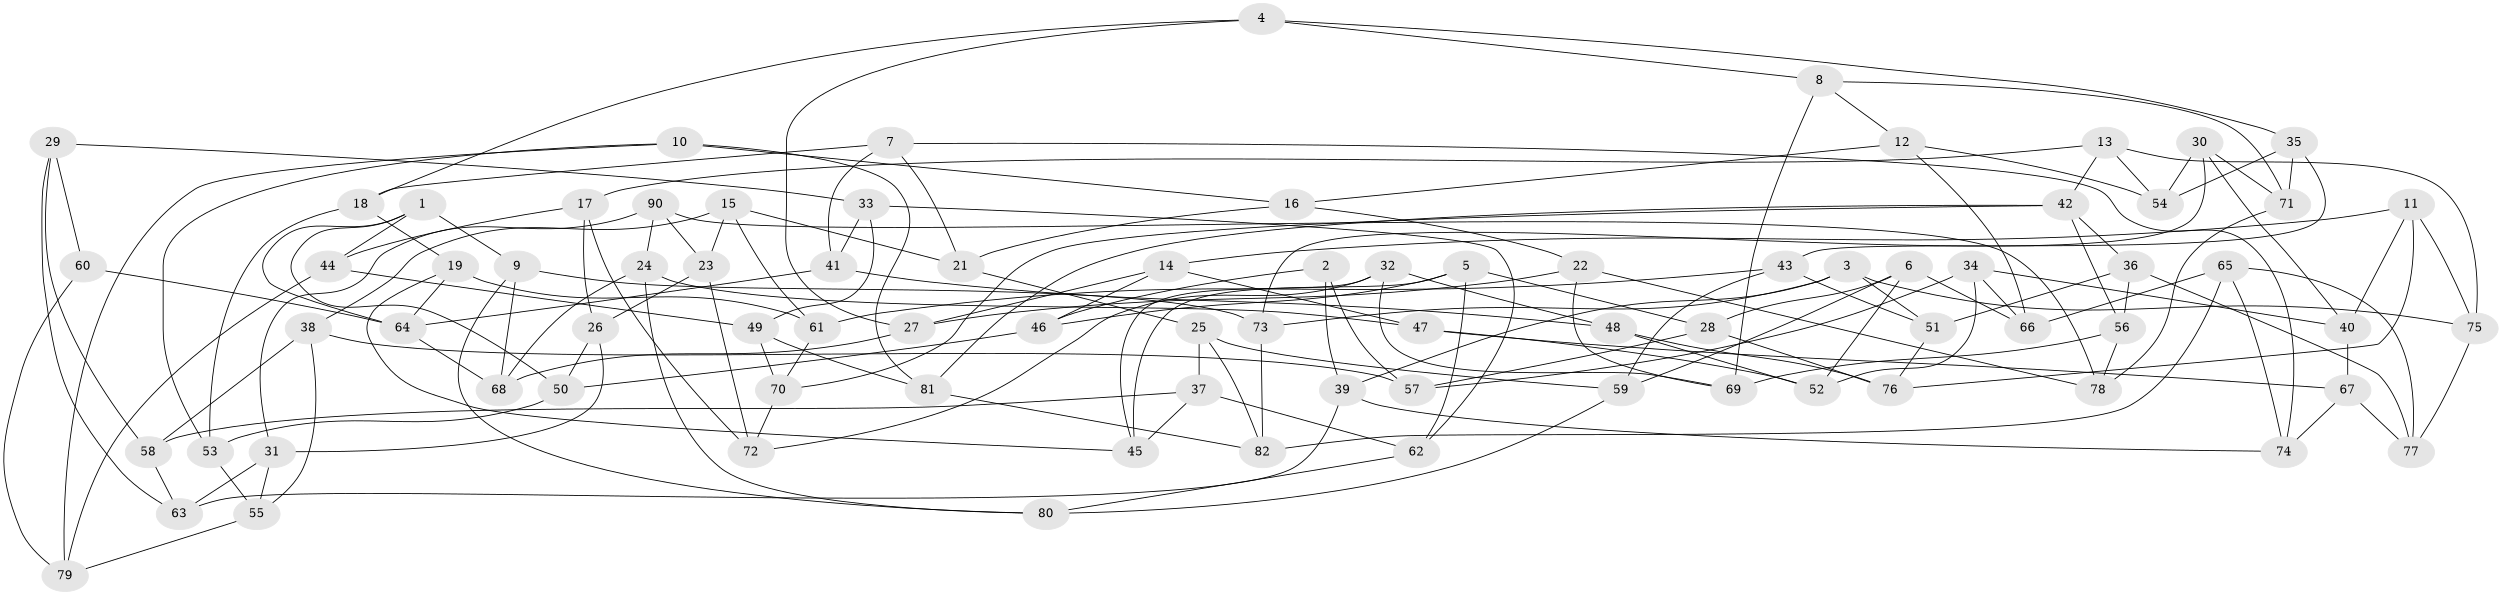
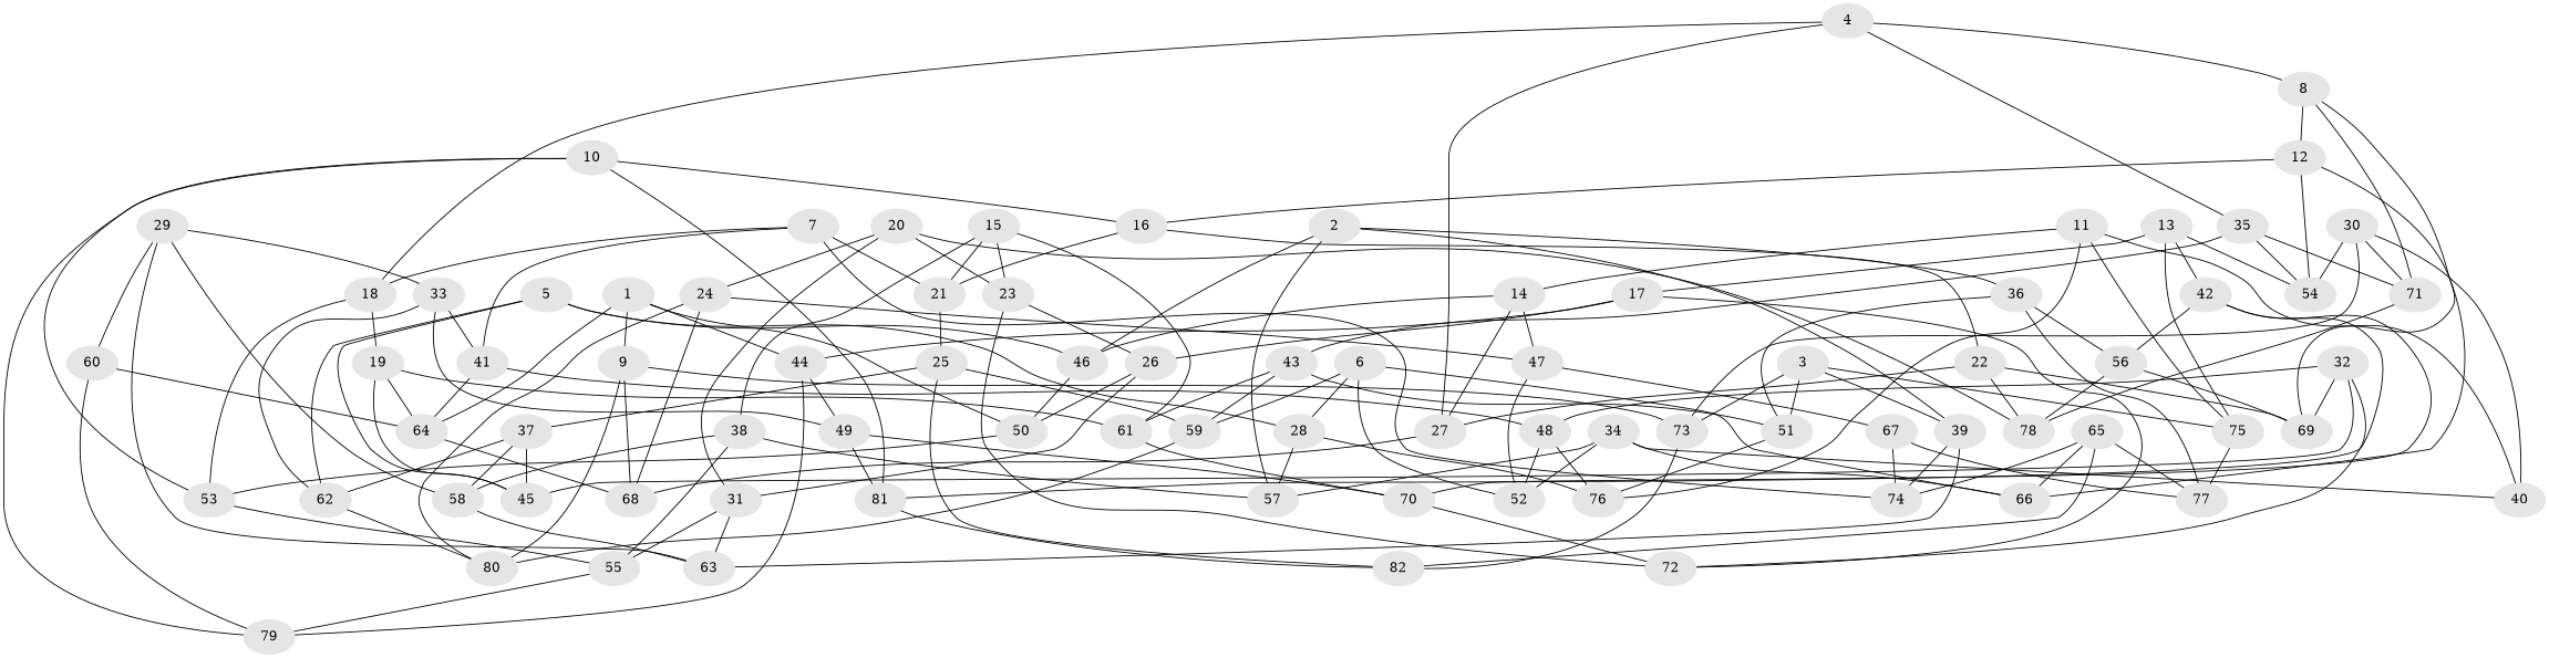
  graph {
    node [color=gray90 style=filled]
    1
    9
    44
    50
    64
    73
    68
    80
    79
    49
    53
    60
    2
    36
    39
    46
    57
    51
    56
    77
    74
    63
    3
    75
    76
    82
    4
    8
    18
    27
    35
    12
    69
    71
    19
    54
    43
    5
    28
    45
    62
    6
    52
    59
    66
    7
    21
    41
    25
    48
    16
    78
    10
    81
    22
    55
    11
    14
    40
    47
    67
    13
    17
    42
    26
    72
    70
    15
    23
    38
    61
    58
    31
-   20 [label=90]
+   20
    24
    37
    29
    33
    30
    32
    34
    65
    1 -- 9
    1 -- 44
    1 -- 50
    1 -- 64
    9 -- 73
    9 -- 68
    9 -- 80
    44 -- 79
    44 -- 49
    50 -- 53
    64 -- 68
    73 -- 82
    49 -- 81
    49 -- 70
    53 -- 55
    60 -- 64
    60 -- 79
-   42 -- 36
+   2 -- 36
    2 -- 39
    2 -- 46
    2 -- 57
    36 -- 51
    36 -- 56
    36 -- 77
    39 -- 74
    39 -- 63
    46 -- 50
    51 -- 76
    56 -- 69
    56 -- 78
    3 -- 73
    3 -- 39
    3 -- 51
    3 -- 75
    75 -- 77
    4 -- 8
    4 -- 18
    4 -- 27
    4 -- 35
    8 -- 12
    8 -- 69
    8 -- 71
    18 -- 53
    18 -- 19
    27 -- 68
    35 -- 71
    35 -- 54
    35 -- 43
    12 -- 54
    12 -- 66
    12 -- 16
    71 -- 78
    19 -- 64
    19 -- 45
    19 -- 61
    43 -- 51
    43 -- 59
    43 -- 61
    5 -- 46
    5 -- 28
    5 -- 45
    5 -- 62
    28 -- 57
    28 -- 76
    62 -- 80
    6 -- 28
    6 -- 52
    6 -- 59
    6 -- 66
    59 -- 80
    7 -- 74
    7 -- 18
    7 -- 21
    7 -- 41
    21 -- 25
    41 -- 64
    41 -- 48
    25 -- 82
    25 -- 59
    25 -- 37
    48 -- 76
    48 -- 52
    16 -- 21
    16 -- 22
    10 -- 79
    10 -- 53
    10 -- 16
    10 -- 81
    81 -- 82
    22 -- 27
    22 -- 69
    22 -- 78
    55 -- 79
    11 -- 75
    11 -- 76
    11 -- 14
    11 -- 40
    14 -- 46
    14 -- 27
    14 -- 47
-   40 -- 67
    47 -- 52
    47 -- 67
    67 -- 77
    67 -- 74
    13 -- 75
    13 -- 54
    13 -- 17
    13 -- 42
    17 -- 44
    17 -- 26
    17 -- 72
    42 -- 56
    42 -- 81
    42 -- 70
    26 -- 50
    26 -- 31
    70 -- 72
    15 -- 21
    15 -- 23
    15 -- 38
    15 -- 61
    23 -- 26
    23 -- 72
    38 -- 57
    38 -- 55
    38 -- 58
    61 -- 70
    58 -- 63
    31 -- 63
    31 -- 55
    20 -- 78
    20 -- 23
    20 -- 31
    20 -- 24
    24 -- 68
    24 -- 80
    24 -- 47
    37 -- 45
    37 -- 62
    37 -- 58
    29 -- 60
    29 -- 63
    29 -- 58
    29 -- 33
    33 -- 49
    33 -- 62
    33 -- 41
    30 -- 73
    30 -- 71
    30 -- 54
    30 -- 40
    32 -- 69
    32 -- 45
    32 -- 48
    32 -- 72
    34 -- 57
    34 -- 52
    34 -- 66
    34 -- 40
    65 -- 77
    65 -- 74
    65 -- 82
    65 -- 66
  }
